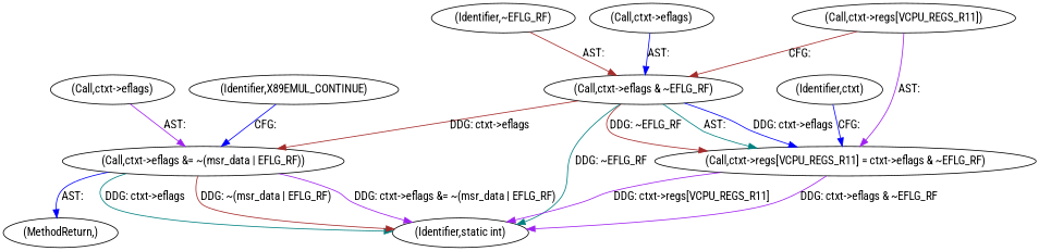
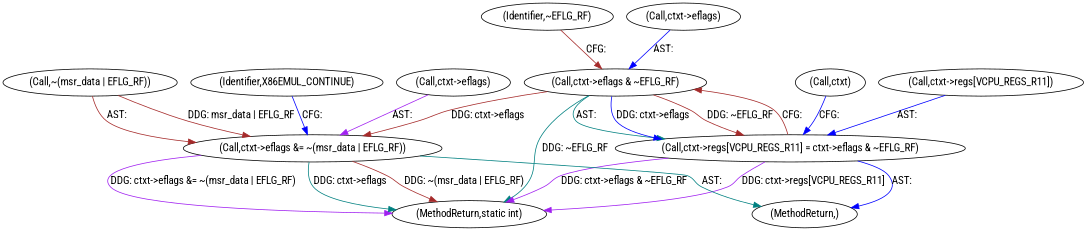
  digraph {
    fontname="Roboto Condensed"
    node [fontname="Roboto Condensed"]
    edge [color=brown fontname="Roboto Condensed"]
    n1 [label="(Call,ctxt->eflags & ~EFLG_RF)"]
    n2 [label="(Call,ctxt->regs[VCPU_REGS_R11] = ctxt->eflags & ~EFLG_RF)"]
    n3 [label="(Call,ctxt->eflags &= ~(msr_data | EFLG_RF))"]
-   n4 [label="(Identifier,static int)"]
+   n4 [label="(MethodReturn,static int)"]
    n5 [label="(MethodReturn,)"]
    n6 [label="(Identifier,~EFLG_RF)"]
-   n8 [label="(Identifier,X89EMUL_CONTINUE)"]
-   n9 [label="(Identifier,ctxt)"]
+   n7 [label="(Call,~(msr_data | EFLG_RF))"]
+   n8 [label="(Identifier,X86EMUL_CONTINUE)"]
+   n9 [label="(Call,ctxt)"]
    n10 [label="(Call,ctxt->regs[VCPU_REGS_R11])"]
    n11 [label="(Call,ctxt->eflags)"]
    n12 [label="(Call,ctxt->eflags)"]
    n1 -> n2 [color=teal label="AST: "]
    n1 -> n2 [color=blue label="DDG: ctxt->eflags"]
    n1 -> n2 [label="DDG: ~EFLG_RF"]
    n1 -> n3 [label="DDG: ctxt->eflags"]
    n1 -> n4 [color=teal label="DDG: ~EFLG_RF"]
-   n10 -> n1 [label="CFG: "]
+   n2 -> n1 [label="CFG: "]
    n2 -> n4 [color=purple label="DDG: ctxt->eflags & ~EFLG_RF"]
    n2 -> n4 [color=purple label="DDG: ctxt->regs[VCPU_REGS_R11]"]
+   n2 -> n5 [color=blue label="AST: "]
    n3 -> n4 [color=purple label="DDG: ctxt->eflags &= ~(msr_data | EFLG_RF)"]
    n3 -> n4 [color=teal label="DDG: ctxt->eflags"]
    n3 -> n4 [label="DDG: ~(msr_data | EFLG_RF)"]
-   n3 -> n5 [color=blue label="AST: "]
-   n6 -> n1 [label="AST: "]
+   n3 -> n5 [color=teal label="AST: "]
+   n6 -> n1 [label="CFG: "]
+   n7 -> n3 [label="AST: "]
+   n7 -> n3 [label="DDG: msr_data | EFLG_RF"]
    n8 -> n3 [color=blue label="CFG: "]
    n9 -> n2 [color=blue label="CFG: "]
-   n10 -> n2 [color=purple label="AST: "]
+   n10 -> n2 [color=blue label="AST: "]
    n11 -> n3 [color=purple label="AST: "]
    n12 -> n1 [color=blue label="AST: "]
  }
